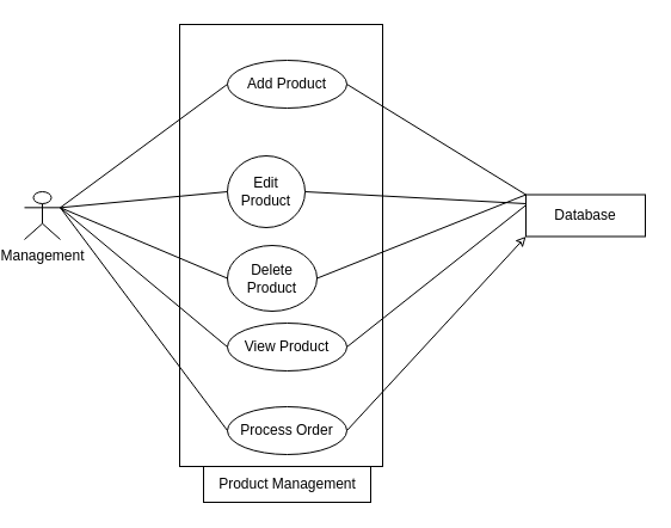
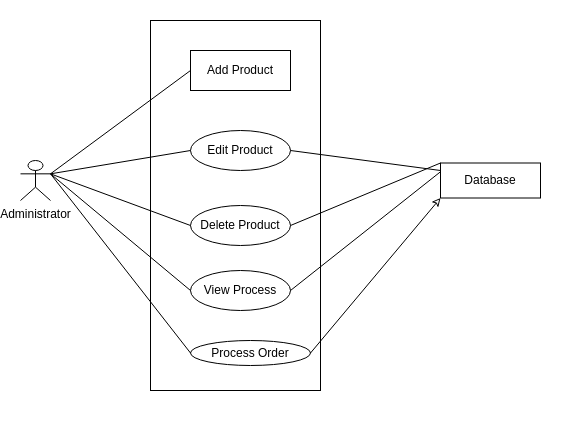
  <mxCell id="0" />
  <mxCell id="1" parent="0" />
  <mxCell id="2" value="" style="rounded=0;whiteSpace=wrap;html=1;fillColor=none;strokeColor=#000000;fontColor=#000000;" parent="1" vertex="1"><mxGeometry x="150" y="20" width="170" height="370" as="geometry" /></mxCell>
- <mxCell id="3" style="edgeStyle=none;html=1;exitX=1;exitY=0.5;exitDx=0;exitDy=0;entryX=0;entryY=0;entryDx=0;entryDy=0;endArrow=none;endFill=0;fillColor=none;strokeColor=#000000;fontColor=#000000;" parent="1" source="4" target="15" edge="1"><mxGeometry relative="1" as="geometry" /></mxCell>
- <mxCell id="4" value="Add Product" style="ellipse;whiteSpace=wrap;html=1;fillColor=none;strokeColor=#000000;fontColor=#000000;" parent="1" vertex="1"><mxGeometry x="190" y="50" width="100" height="40" as="geometry" /></mxCell>
+ <mxCell id="4" value="Add Product" style="whiteSpace=wrap;html=1;fillColor=none;strokeColor=#000000;fontColor=#000000;rounded=0;" parent="1" vertex="1"><mxGeometry x="190" y="50" width="100" height="40" as="geometry" /></mxCell>
  <mxCell id="5" style="edgeStyle=none;html=1;exitX=1;exitY=0.5;exitDx=0;exitDy=0;entryX=0;entryY=0.25;entryDx=0;entryDy=0;endArrow=none;endFill=0;fillColor=none;strokeColor=#000000;fontColor=#000000;" parent="1" source="6" target="15" edge="1"><mxGeometry relative="1" as="geometry" /></mxCell>
- <mxCell id="6" value="View Product" style="ellipse;whiteSpace=wrap;html=1;fillColor=none;strokeColor=#000000;fontColor=#000000;" parent="1" vertex="1"><mxGeometry x="190" y="270" width="100" height="40" as="geometry" /></mxCell>
+ <mxCell id="6" value="View Process" style="ellipse;whiteSpace=wrap;html=1;fillColor=none;strokeColor=#000000;fontColor=#000000;" parent="1" vertex="1"><mxGeometry x="190" y="270" width="100" height="40" as="geometry" /></mxCell>
  <mxCell id="7" style="edgeStyle=none;html=1;exitX=1;exitY=0.5;exitDx=0;exitDy=0;entryX=0;entryY=0;entryDx=0;entryDy=0;endArrow=none;endFill=0;fillColor=none;strokeColor=#000000;fontColor=#000000;" parent="1" source="8" target="15" edge="1"><mxGeometry relative="1" as="geometry" /></mxCell>
- <mxCell id="8" value="Delete Product" style="ellipse;whiteSpace=wrap;html=1;fillColor=none;strokeColor=#000000;fontColor=#000000;" parent="1" vertex="1"><mxGeometry x="190" y="205" width="75" height="55" as="geometry" /></mxCell>
+ <mxCell id="8" value="Delete Product" style="ellipse;whiteSpace=wrap;html=1;fillColor=none;strokeColor=#000000;fontColor=#000000;" parent="1" vertex="1"><mxGeometry x="190" y="205" width="100" height="40" as="geometry" /></mxCell>
  <mxCell id="9" style="edgeStyle=none;html=1;exitX=1;exitY=0.5;exitDx=0;exitDy=0;endArrow=none;endFill=0;fillColor=none;strokeColor=#000000;fontColor=#000000;" parent="1" source="10" edge="1"><mxGeometry relative="1" as="geometry"><mxPoint x="440" y="170" as="targetPoint" /></mxGeometry></mxCell>
- <mxCell id="10" value="Edit Product" style="ellipse;whiteSpace=wrap;html=1;fillColor=none;strokeColor=#000000;fontColor=#000000;" parent="1" vertex="1"><mxGeometry x="190" y="130" width="65" height="60" as="geometry" /></mxCell>
+ <mxCell id="10" value="Edit Product" style="ellipse;whiteSpace=wrap;html=1;fillColor=none;strokeColor=#000000;fontColor=#000000;" parent="1" vertex="1"><mxGeometry x="190" y="130" width="100" height="40" as="geometry" /></mxCell>
  <mxCell id="11" style="edgeStyle=none;html=1;exitX=1;exitY=0.333;exitDx=0;exitDy=0;exitPerimeter=0;entryX=0;entryY=0.5;entryDx=0;entryDy=0;endArrow=none;endFill=0;fillColor=none;strokeColor=#000000;fontColor=#000000;" parent="1" target="4" edge="1"><mxGeometry relative="1" as="geometry"><mxPoint x="50" y="173.333" as="sourcePoint" /></mxGeometry></mxCell>
  <mxCell id="12" style="edgeStyle=none;html=1;exitX=1;exitY=0.333;exitDx=0;exitDy=0;exitPerimeter=0;entryX=0;entryY=0.5;entryDx=0;entryDy=0;endArrow=none;endFill=0;fillColor=none;strokeColor=#000000;fontColor=#000000;" parent="1" target="10" edge="1"><mxGeometry relative="1" as="geometry"><mxPoint x="50" y="173.333" as="sourcePoint" /></mxGeometry></mxCell>
  <mxCell id="13" style="edgeStyle=none;html=1;exitX=1;exitY=0.333;exitDx=0;exitDy=0;exitPerimeter=0;entryX=0;entryY=0.5;entryDx=0;entryDy=0;endArrow=none;endFill=0;fillColor=none;strokeColor=#000000;fontColor=#000000;" parent="1" target="8" edge="1"><mxGeometry relative="1" as="geometry"><mxPoint x="50" y="173.333" as="sourcePoint" /></mxGeometry></mxCell>
  <mxCell id="14" style="edgeStyle=none;html=1;exitX=1;exitY=0.333;exitDx=0;exitDy=0;exitPerimeter=0;entryX=0;entryY=0.5;entryDx=0;entryDy=0;endArrow=none;endFill=0;fillColor=none;strokeColor=#000000;fontColor=#000000;" parent="1" target="6" edge="1"><mxGeometry relative="1" as="geometry"><mxPoint x="50" y="173.333" as="sourcePoint" /></mxGeometry></mxCell>
  <mxCell id="15" value="Database" style="rounded=0;whiteSpace=wrap;html=1;fillColor=none;strokeColor=#000000;fontColor=#000000;" parent="1" vertex="1"><mxGeometry x="440" y="162.5" width="100" height="35" as="geometry" /></mxCell>
  <mxCell id="16" style="edgeStyle=none;html=1;exitX=1;exitY=0.333;exitDx=0;exitDy=0;exitPerimeter=0;entryX=0;entryY=0.5;entryDx=0;entryDy=0;endArrow=none;endFill=0;fillColor=none;strokeColor=#000000;fontColor=#000000;" parent="1" source="17" target="20" edge="1"><mxGeometry relative="1" as="geometry" /></mxCell>
- <mxCell id="17" value="Management" style="shape=umlActor;verticalLabelPosition=bottom;verticalAlign=top;html=1;outlineConnect=0;fillColor=none;strokeColor=#000000;fontColor=#000000;" parent="1" vertex="1"><mxGeometry x="20" y="160" width="30" height="40" as="geometry" /></mxCell>
- <mxCell id="18" value="Product Management" style="text;html=1;align=center;verticalAlign=middle;resizable=0;points=[];autosize=1;strokeColor=#000000;fillColor=none;fontColor=#000000;" parent="1" vertex="1"><mxGeometry x="170" y="390" width="140" height="30" as="geometry" /></mxCell>
+ <mxCell id="17" value="Administrator" style="shape=umlActor;verticalLabelPosition=bottom;verticalAlign=top;html=1;outlineConnect=0;fillColor=none;strokeColor=#000000;fontColor=#000000;" parent="1" vertex="1"><mxGeometry x="20" y="160" width="30" height="40" as="geometry" /></mxCell>
  <mxCell id="19" style="edgeStyle=none;html=1;exitX=1;exitY=0.5;exitDx=0;exitDy=0;entryX=0;entryY=1;entryDx=0;entryDy=0;endArrow=classic;endFill=0;fillColor=none;strokeColor=#000000;fontColor=#000000;" parent="1" source="20" target="15" edge="1"><mxGeometry relative="1" as="geometry" /></mxCell>
- <mxCell id="20" value="Process Order" style="ellipse;whiteSpace=wrap;html=1;fillColor=none;strokeColor=#000000;fontColor=#000000;" parent="1" vertex="1"><mxGeometry x="190" y="340" width="100" height="40" as="geometry" /></mxCell>
+ <mxCell id="20" value="Process Order" style="ellipse;whiteSpace=wrap;html=1;fillColor=none;strokeColor=#000000;fontColor=#000000;" parent="1" vertex="1"><mxGeometry x="190" y="340" width="120" height="25" as="geometry" /></mxCell>
